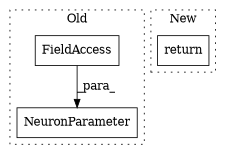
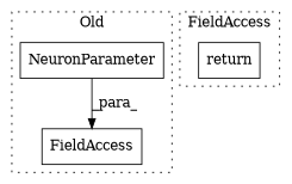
  digraph {
    node [shape=box]
    n1 [a=32 l="16,1" label=NeuronParameter s="1961,2014"]
    n2 [a=22 l=15 label=FieldAccess s=1999]
    n3 [a=41 l=7 label=return s=1951]
    subgraph cluster_1 {
      label=Old
      style=dotted
      n1
      n2
    }
    subgraph cluster_2 {
-     label=New
+     label=FieldAccess
      style=dotted
      n3
    }
-   n2 -> n1 [label=_para_]
+   n1 -> n2 [label=_para_]
  }
